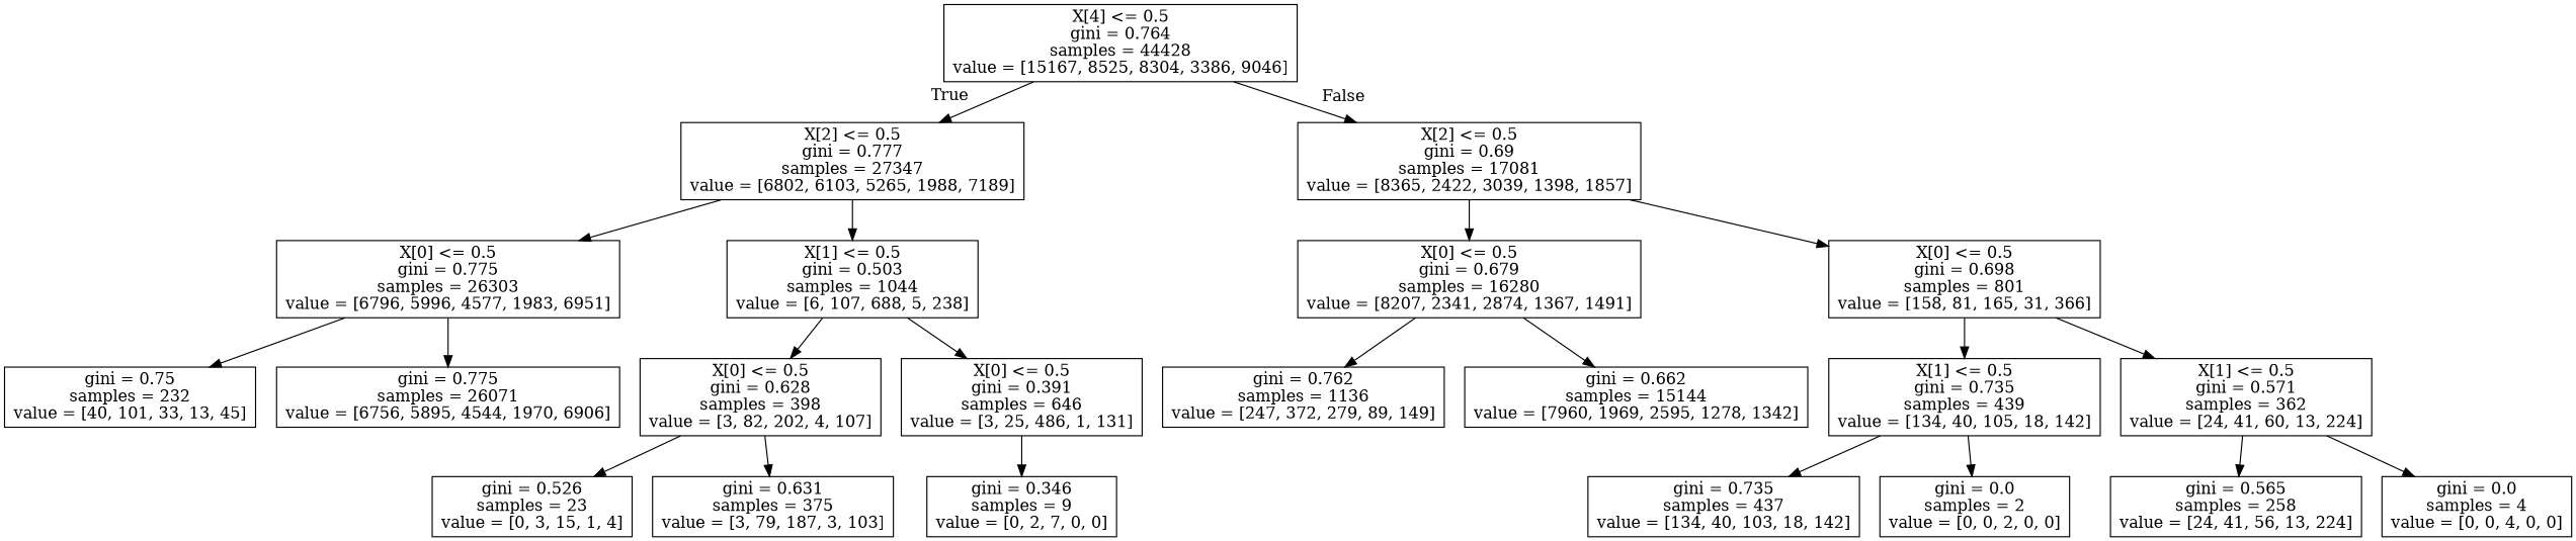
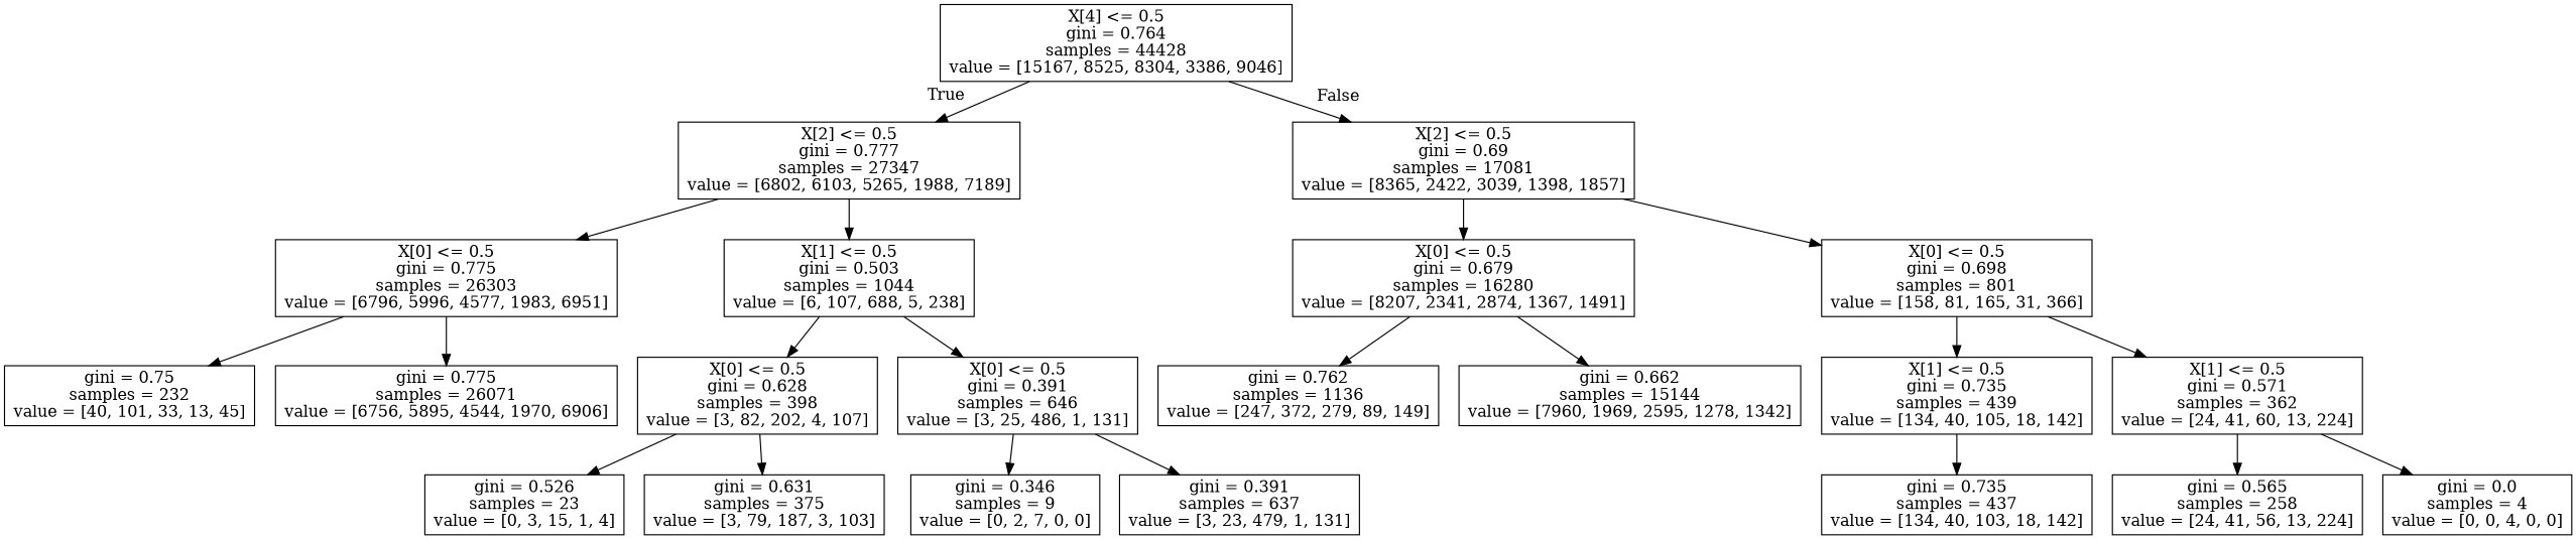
  digraph {
    node [shape=box]
    n1 [label="X[4] <= 0.5\ngini = 0.764\nsamples = 44428\nvalue = [15167, 8525, 8304, 3386, 9046]"]
    n2 [label="X[2] <= 0.5\ngini = 0.777\nsamples = 27347\nvalue = [6802, 6103, 5265, 1988, 7189]"]
    n3 [label="X[2] <= 0.5\ngini = 0.69\nsamples = 17081\nvalue = [8365, 2422, 3039, 1398, 1857]"]
    n4 [label="X[0] <= 0.5\ngini = 0.775\nsamples = 26303\nvalue = [6796, 5996, 4577, 1983, 6951]"]
    n5 [label="X[1] <= 0.5\ngini = 0.503\nsamples = 1044\nvalue = [6, 107, 688, 5, 238]"]
    n6 [label="X[0] <= 0.5\ngini = 0.679\nsamples = 16280\nvalue = [8207, 2341, 2874, 1367, 1491]"]
    n7 [label="X[0] <= 0.5\ngini = 0.698\nsamples = 801\nvalue = [158, 81, 165, 31, 366]"]
    n8 [label="gini = 0.75\nsamples = 232\nvalue = [40, 101, 33, 13, 45]"]
    n9 [label="gini = 0.775\nsamples = 26071\nvalue = [6756, 5895, 4544, 1970, 6906]"]
    n10 [label="X[0] <= 0.5\ngini = 0.628\nsamples = 398\nvalue = [3, 82, 202, 4, 107]"]
    n11 [label="X[0] <= 0.5\ngini = 0.391\nsamples = 646\nvalue = [3, 25, 486, 1, 131]"]
    n12 [label="gini = 0.526\nsamples = 23\nvalue = [0, 3, 15, 1, 4]"]
    n13 [label="gini = 0.631\nsamples = 375\nvalue = [3, 79, 187, 3, 103]"]
    n14 [label="gini = 0.346\nsamples = 9\nvalue = [0, 2, 7, 0, 0]"]
+   n15 [label="gini = 0.391\nsamples = 637\nvalue = [3, 23, 479, 1, 131]"]
    n16 [label="gini = 0.762\nsamples = 1136\nvalue = [247, 372, 279, 89, 149]"]
    n17 [label="gini = 0.662\nsamples = 15144\nvalue = [7960, 1969, 2595, 1278, 1342]"]
    n18 [label="X[1] <= 0.5\ngini = 0.735\nsamples = 439\nvalue = [134, 40, 105, 18, 142]"]
    n19 [label="X[1] <= 0.5\ngini = 0.571\nsamples = 362\nvalue = [24, 41, 60, 13, 224]"]
    n20 [label="gini = 0.735\nsamples = 437\nvalue = [134, 40, 103, 18, 142]"]
-   n21 [label="gini = 0.0\nsamples = 2\nvalue = [0, 0, 2, 0, 0]"]
    n22 [label="gini = 0.565\nsamples = 258\nvalue = [24, 41, 56, 13, 224]"]
    n23 [label="gini = 0.0\nsamples = 4\nvalue = [0, 0, 4, 0, 0]"]
    n1 -> n2 [headlabel=True labelangle=45 labeldistance=2.5]
    n1 -> n3 [headlabel=False labelangle=-45 labeldistance=2.5]
    n2 -> n4
    n2 -> n5
    n3 -> n6
    n3 -> n7
    n4 -> n8
    n4 -> n9
    n5 -> n10
    n5 -> n11
    n6 -> n16
    n6 -> n17
    n7 -> n18
    n7 -> n19
    n10 -> n12
    n10 -> n13
    n11 -> n14
+   n11 -> n15
    n18 -> n20
-   n18 -> n21
    n19 -> n22
    n19 -> n23
  }
